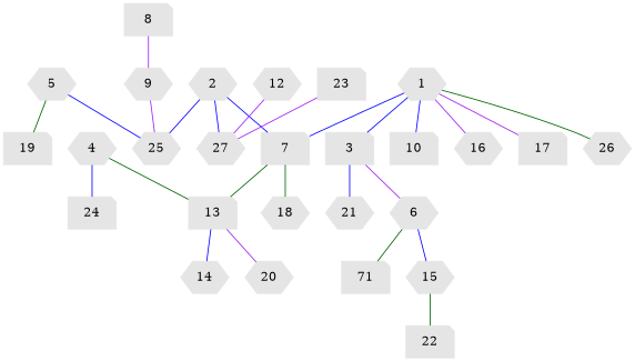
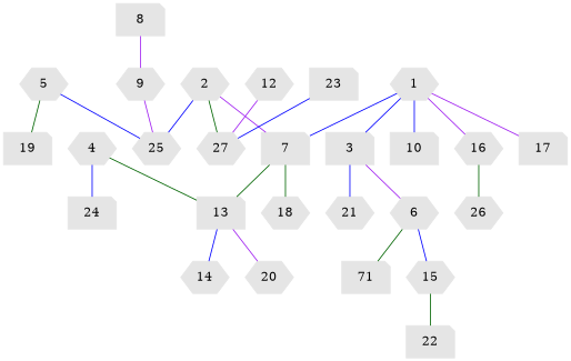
  graph {
    node [color=gray90 shape=hexagon style=filled]
    edge [color=purple weight=1.0]
    3 [shape=note]
    1
    7 [shape=note]
    10 [shape=note]
    16
    17 [shape=note]
    26
    6
    21
    13 [shape=note]
    18
    2
    25
    27
    n15 [label=71 shape=note]
    15
    4
    24 [shape=note]
    14
    20
    5
    19 [shape=note]
    22 [shape=note]
    8 [shape=note]
    9
    12
    23 [shape=note]
    3 -- 6
    3 -- 21 [color=blue]
    1 -- 3 [color=blue]
    1 -- 7 [color=blue]
    1 -- 10 [color=blue]
    1 -- 16
    1 -- 17
-   1 -- 26 [color=darkgreen]
+   16 -- 26 [color=darkgreen]
    7 -- 13 [color=darkgreen]
    7 -- 18 [color=darkgreen]
    6 -- n15 [color=darkgreen]
    6 -- 15 [color=blue]
    13 -- 14 [color=blue]
    13 -- 20
-   2 -- 7 [color=blue]
+   2 -- 7
    2 -- 25 [color=blue]
-   2 -- 27 [color=blue]
+   2 -- 27 [color=darkgreen]
    15 -- 22 [color=darkgreen]
    4 -- 13 [color=darkgreen]
    4 -- 24 [color=blue]
    5 -- 25 [color=blue]
    5 -- 19 [color=darkgreen]
    8 -- 9
    9 -- 25
    12 -- 27
-   23 -- 27
+   23 -- 27 [color=blue]
  }
